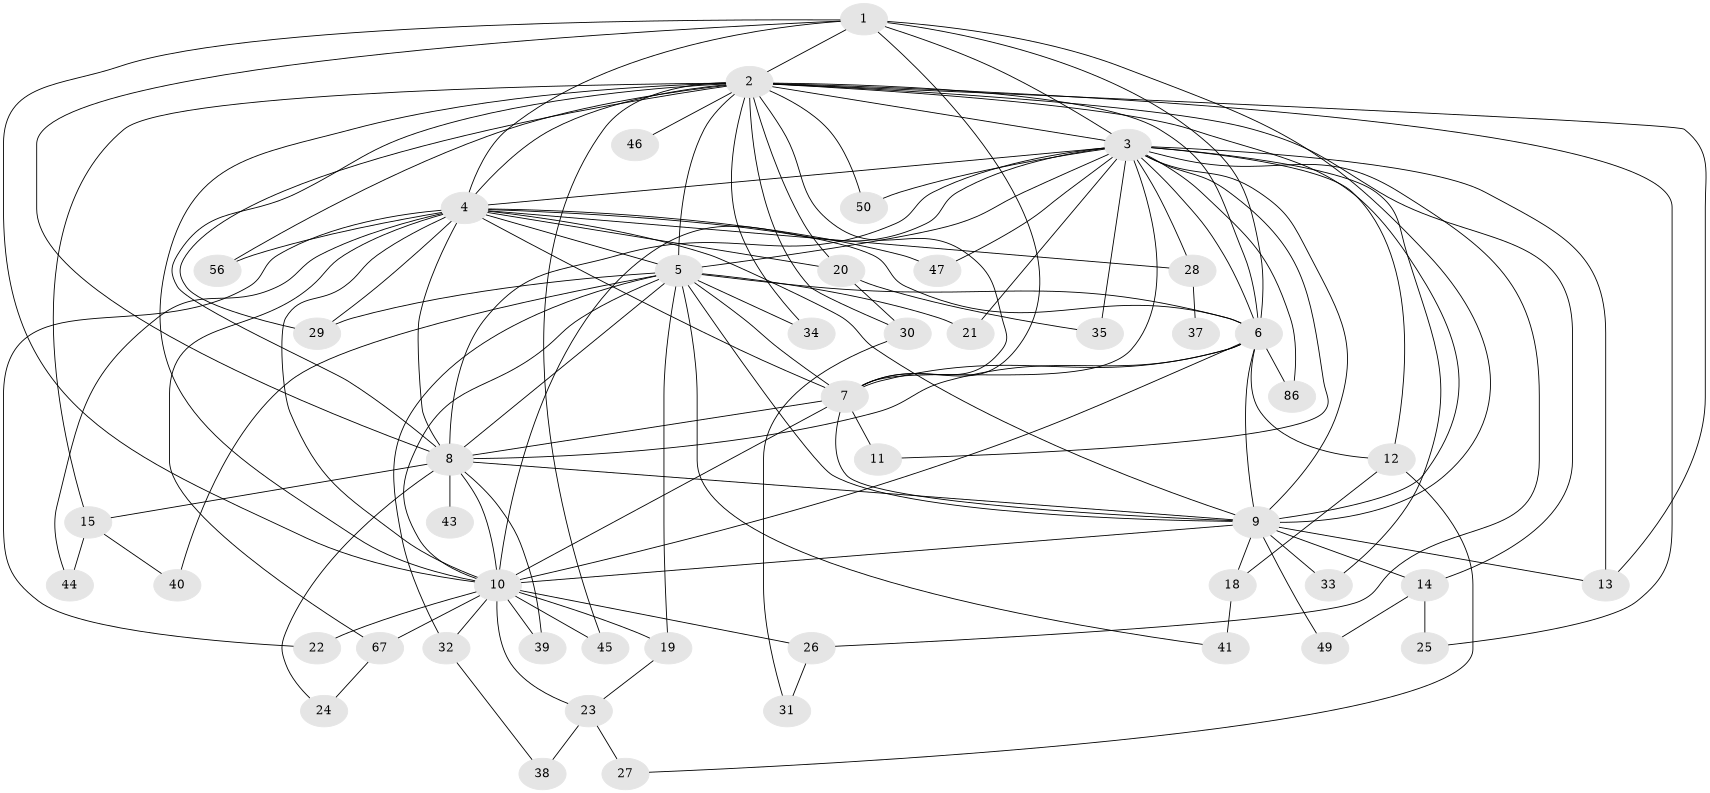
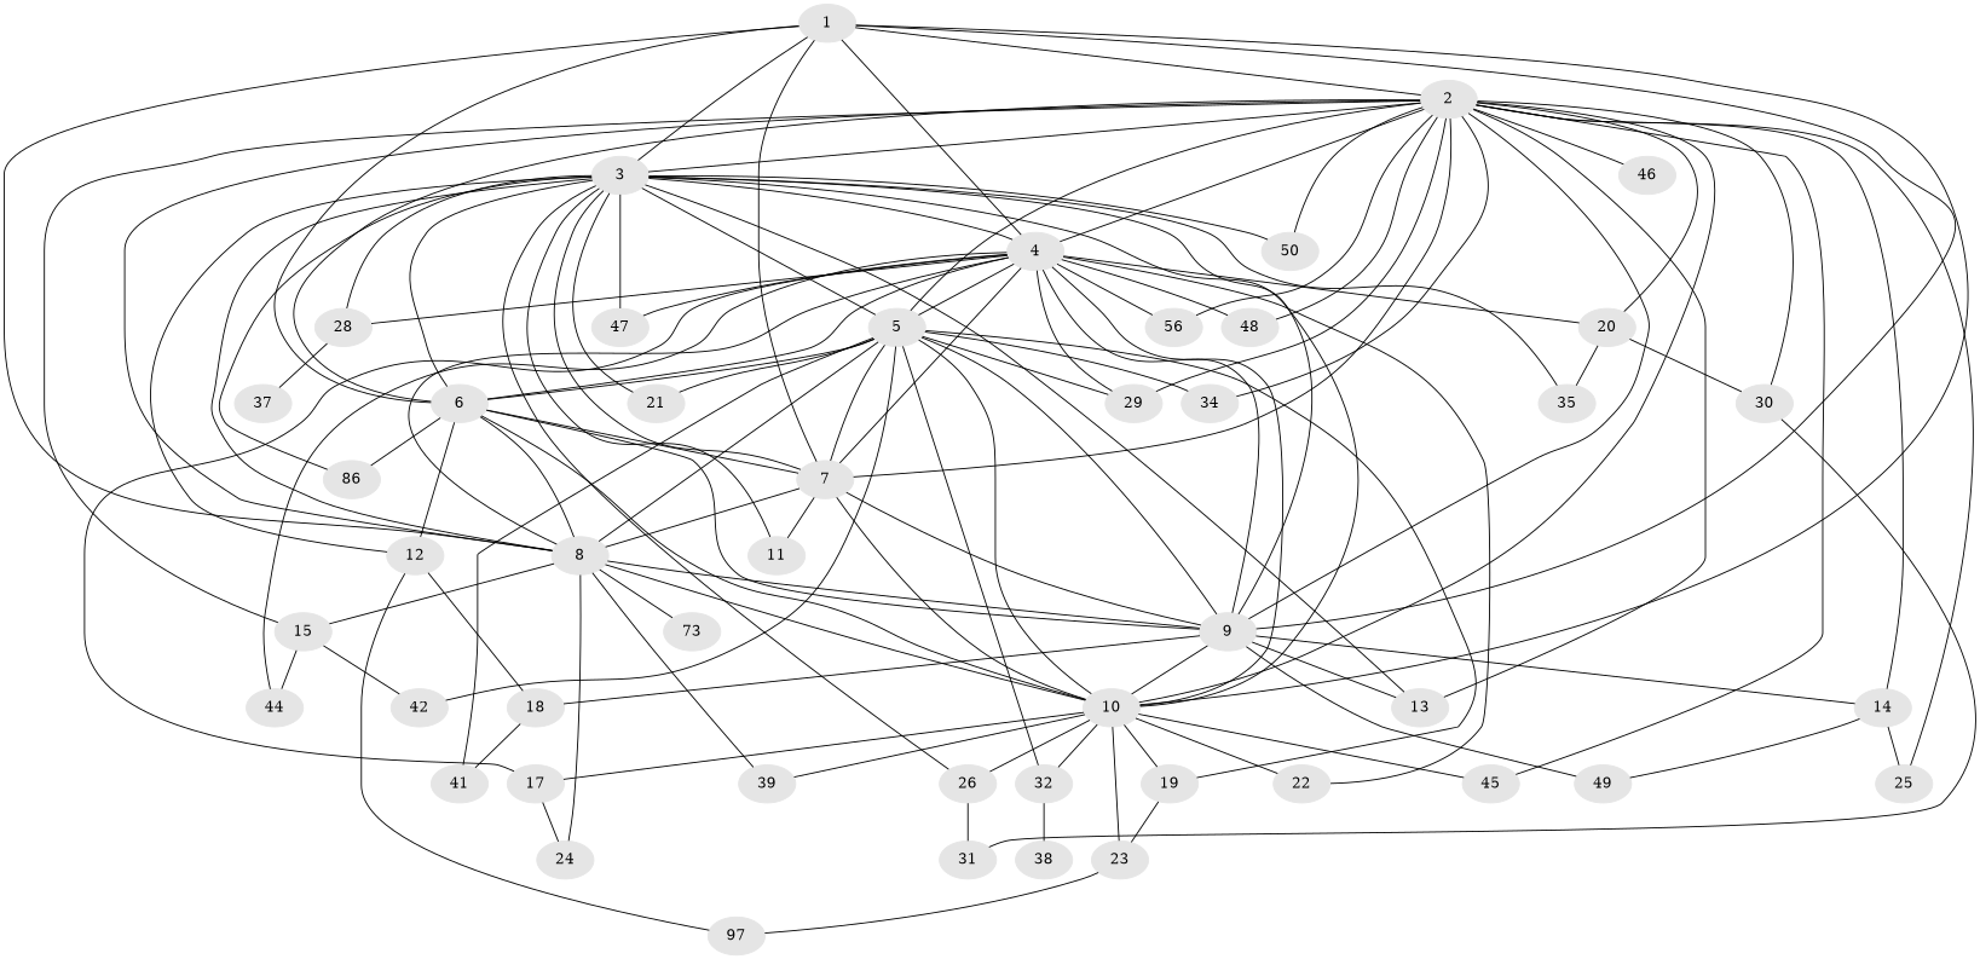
  graph {
    node [color=gray90 style=filled]
    1
    2
    3
    4
    6
    7
    8
    9
    10
    5
    13
    14
    15
    20
    25
    29
    30
    34
    n19 [label=56]
    45
    46
+   48
    50
    11
    12
    n26 [label=86]
    21
    26
    28
-   33
    35
    47
-   17 [label=67]
+   17
    22
    44
    19
    32
    41
-   42 [label=40]
-   43
+   42
+   43 [label=73]
    24
    39
    18
    49
    23
    31
-   27
+   27 [label=97]
    37
    38
    1 -- 2
    1 -- 3
    1 -- 4
    1 -- 6
    1 -- 7
    1 -- 8
    1 -- 9
    1 -- 10
    2 -- 3
    2 -- 4
    2 -- 6
    2 -- 7
    2 -- 8
    2 -- 9
    2 -- 10
    2 -- 5
    2 -- 13
    2 -- 14
    2 -- 15
    2 -- 20
    2 -- 25
    2 -- 29
    2 -- 30
    2 -- 34
    2 -- n19
    2 -- 45
    2 -- 46
+   2 -- 48
    2 -- 50
    3 -- 4
    3 -- 6
    3 -- 7
    3 -- 8
    3 -- 9
    3 -- 10
    3 -- 5
    3 -- 13
    3 -- 50
    3 -- 11
    3 -- 12
    3 -- n26
    3 -- 21
    3 -- 26
    3 -- 28
-   3 -- 33
    3 -- 35
    3 -- 47
    4 -- 6
    4 -- 7
    4 -- 8
    4 -- 9
    4 -- 10
    4 -- 5
    4 -- 20
    4 -- 29
    4 -- n19
+   4 -- 48
    4 -- 28
    4 -- 47
    4 -- 17
    4 -- 22
    4 -- 44
    6 -- 7
    6 -- 8
    6 -- 9
    6 -- 10
    6 -- 12
    6 -- n26
    7 -- 8
    7 -- 9
    7 -- 10
    7 -- 11
    8 -- 9
    8 -- 10
    8 -- 15
    8 -- 43
    8 -- 24
    8 -- 39
    9 -- 10
    9 -- 13
    9 -- 14
-   9 -- 33
    9 -- 18
    9 -- 49
    10 -- 45
    10 -- 26
    10 -- 17
    10 -- 22
    10 -- 19
    10 -- 32
    10 -- 39
    10 -- 23
    5 -- 6
    5 -- 7
    5 -- 8
    5 -- 9
    5 -- 10
    5 -- 29
    5 -- 34
    5 -- 21
    5 -- 19
    5 -- 32
    5 -- 41
    5 -- 42
    14 -- 25
    14 -- 49
    15 -- 44
    15 -- 42
    20 -- 30
    20 -- 35
    30 -- 31
    12 -- 18
    12 -- 27
    26 -- 31
    28 -- 37
    17 -- 24
    19 -- 23
    32 -- 38
    18 -- 41
    23 -- 27
-   23 -- 38
  }
